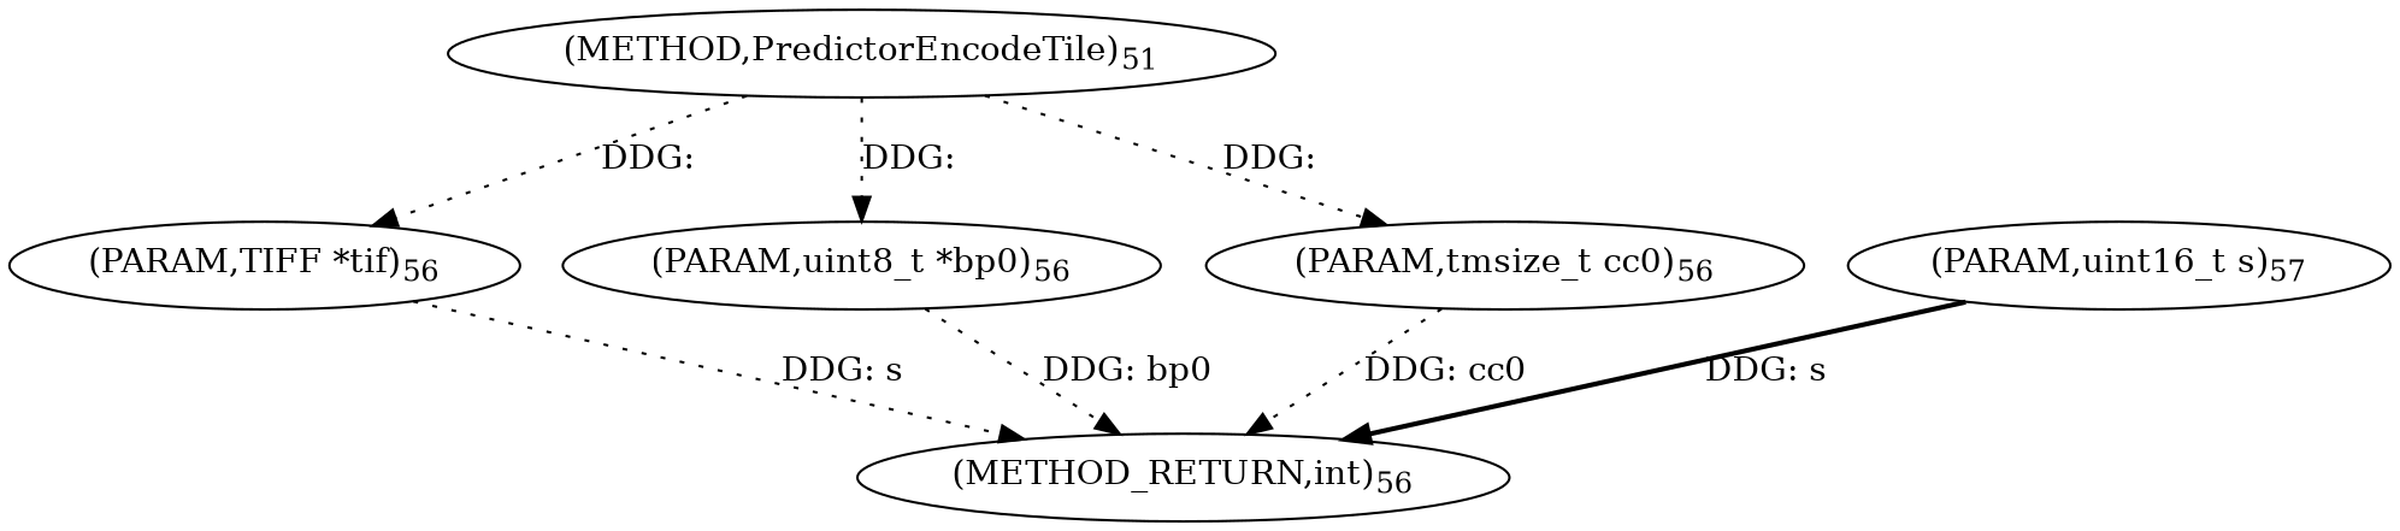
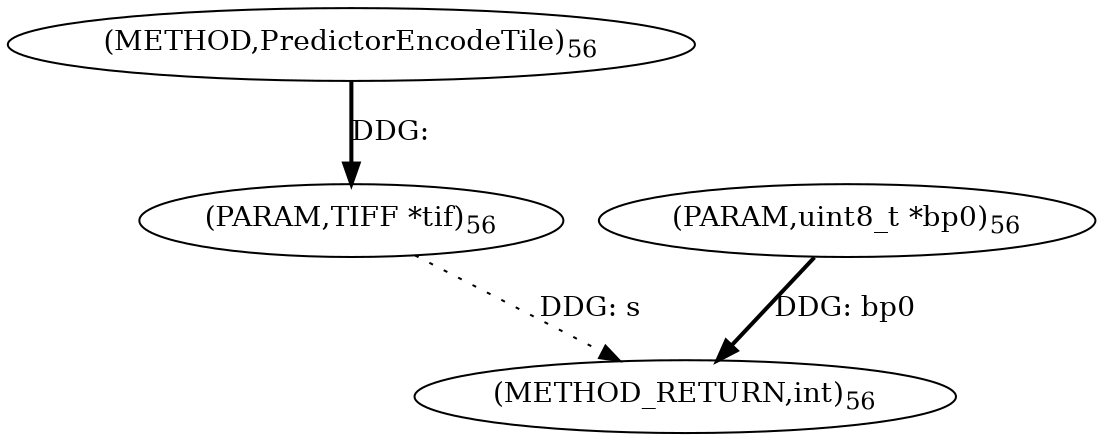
  digraph {
    edge [style=dotted]
-   n1 [label=<(METHOD,PredictorEncodeTile)<SUB>51</SUB>>]
+   n1 [label=<(METHOD,PredictorEncodeTile)<SUB>56</SUB>>]
    n2 [label=<(PARAM,TIFF *tif)<SUB>56</SUB>>]
    n3 [label=<(PARAM,uint8_t *bp0)<SUB>56</SUB>>]
-   n4 [label=<(PARAM,tmsize_t cc0)<SUB>56</SUB>>]
    n5 [label=<(METHOD_RETURN,int)<SUB>56</SUB>>]
-   n6 [label=<(PARAM,uint16_t s)<SUB>57</SUB>>]
-   n1 -> n2 [label="DDG: "]
-   n1 -> n3 [label="DDG: "]
-   n1 -> n4 [label="DDG: "]
+   n1 -> n2 [label="DDG: " style=bold]
    n2 -> n5 [label="DDG: s"]
-   n3 -> n5 [label="DDG: bp0"]
-   n4 -> n5 [label="DDG: cc0"]
-   n6 -> n5 [label="DDG: s" style=bold]
+   n3 -> n5 [label="DDG: bp0" style=bold]
  }
